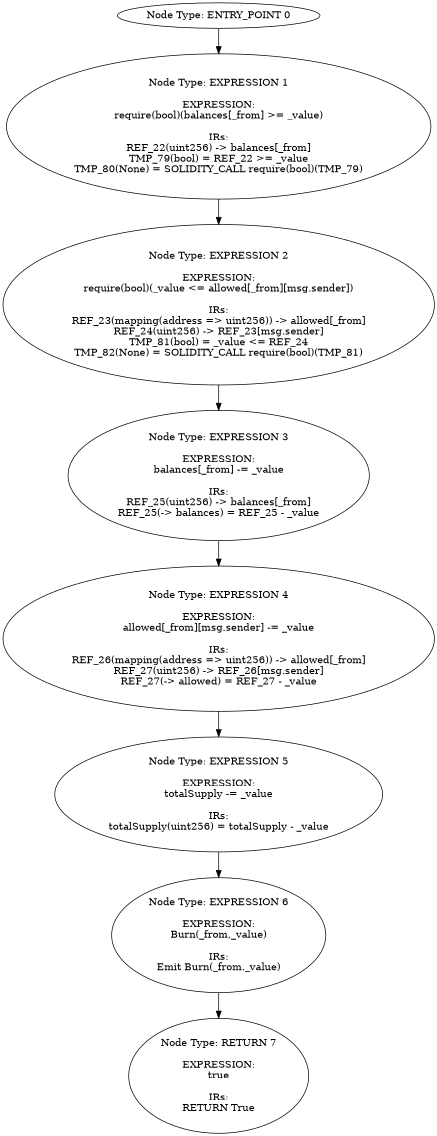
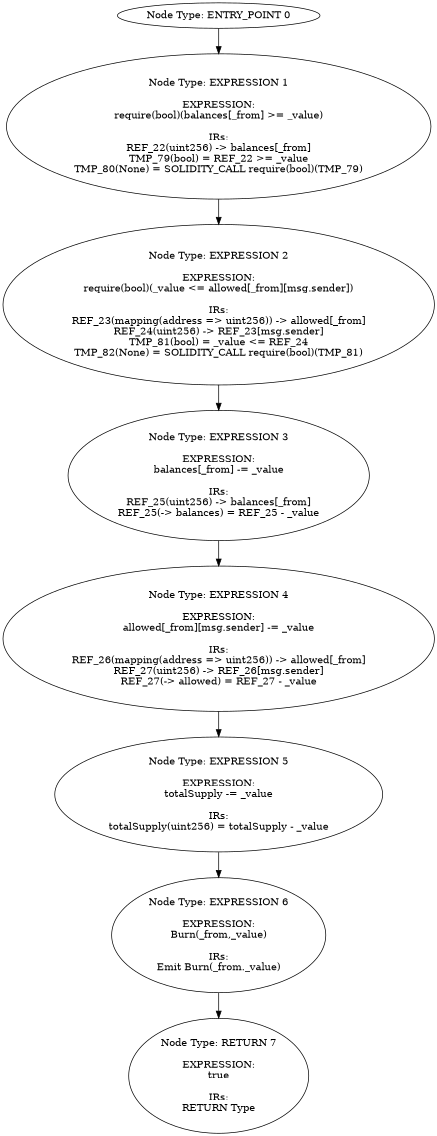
  digraph {
    n1 [label="Node Type: ENTRY_POINT 0\n"]
    n2 [label="Node Type: EXPRESSION 1\n\nEXPRESSION:\nrequire(bool)(balances[_from] >= _value)\n\nIRs:\nREF_22(uint256) -> balances[_from]\nTMP_79(bool) = REF_22 >= _value\nTMP_80(None) = SOLIDITY_CALL require(bool)(TMP_79)"]
    n3 [label="Node Type: EXPRESSION 2\n\nEXPRESSION:\nrequire(bool)(_value <= allowed[_from][msg.sender])\n\nIRs:\nREF_23(mapping(address => uint256)) -> allowed[_from]\nREF_24(uint256) -> REF_23[msg.sender]\nTMP_81(bool) = _value <= REF_24\nTMP_82(None) = SOLIDITY_CALL require(bool)(TMP_81)"]
    n4 [label="Node Type: EXPRESSION 3\n\nEXPRESSION:\nbalances[_from] -= _value\n\nIRs:\nREF_25(uint256) -> balances[_from]\nREF_25(-> balances) = REF_25 - _value"]
    n5 [label="Node Type: EXPRESSION 4\n\nEXPRESSION:\nallowed[_from][msg.sender] -= _value\n\nIRs:\nREF_26(mapping(address => uint256)) -> allowed[_from]\nREF_27(uint256) -> REF_26[msg.sender]\nREF_27(-> allowed) = REF_27 - _value"]
    n6 [label="Node Type: EXPRESSION 5\n\nEXPRESSION:\ntotalSupply -= _value\n\nIRs:\ntotalSupply(uint256) = totalSupply - _value"]
    n7 [label="Node Type: EXPRESSION 6\n\nEXPRESSION:\nBurn(_from,_value)\n\nIRs:\nEmit Burn(_from._value)"]
-   n8 [label="Node Type: RETURN 7\n\nEXPRESSION:\ntrue\n\nIRs:\nRETURN True"]
+   n8 [label="Node Type: RETURN 7\n\nEXPRESSION:\ntrue\n\nIRs:\nRETURN Type"]
    n1 -> n2
    n2 -> n3
    n3 -> n4
    n4 -> n5
    n5 -> n6
    n6 -> n7
    n7 -> n8
  }
